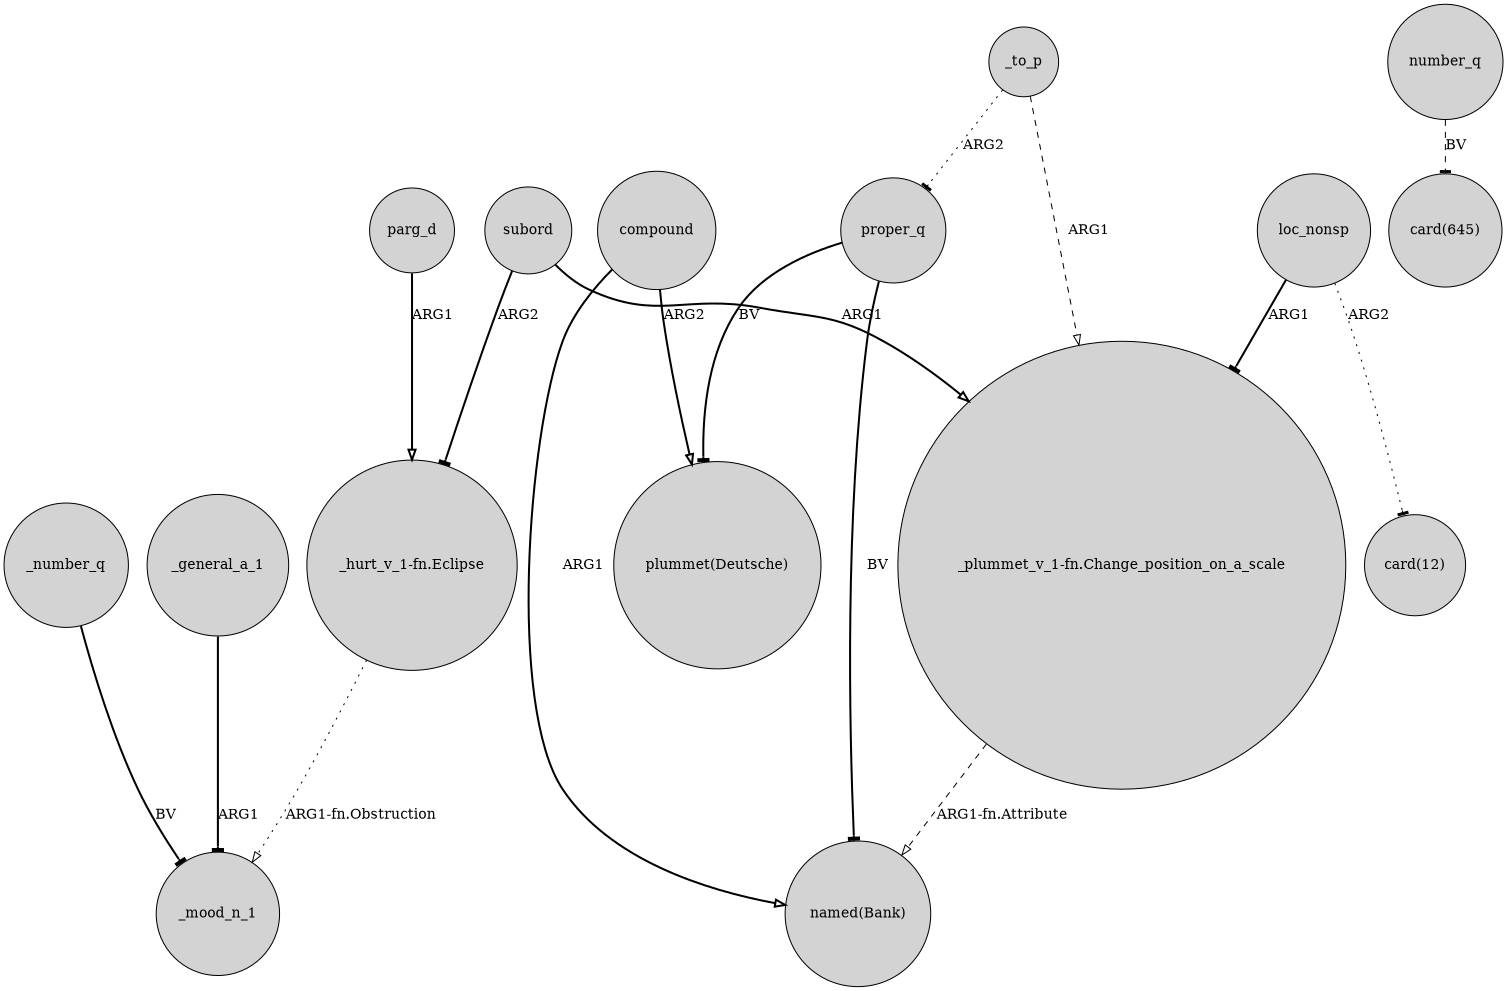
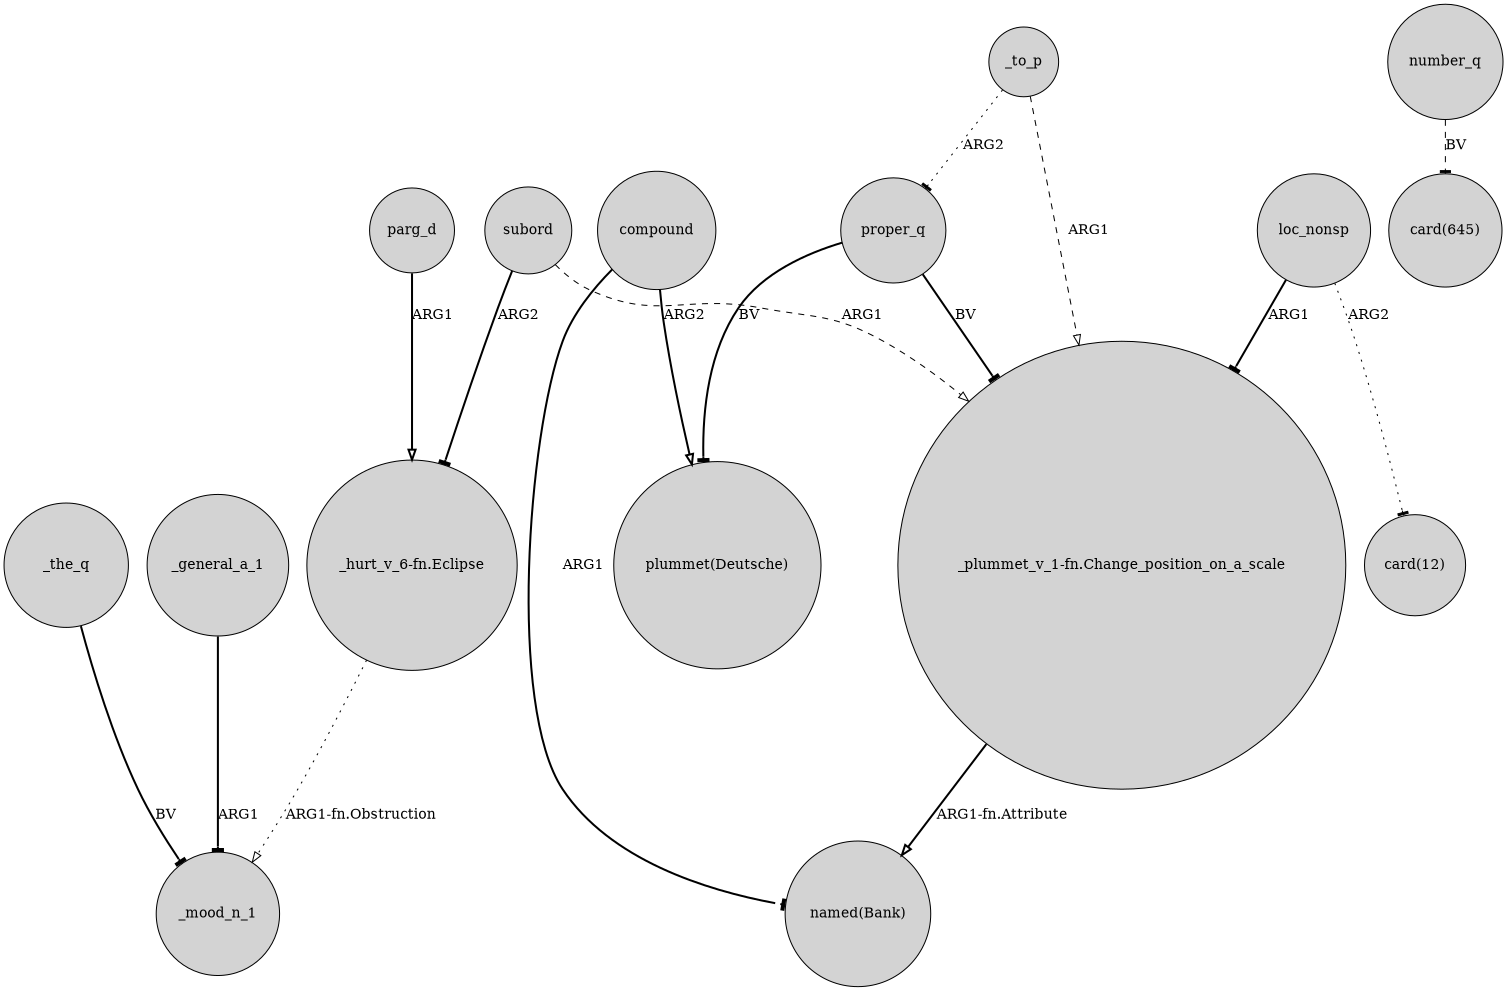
  digraph {
    node [shape=circle style=filled]
    edge [arrowhead=tee style=bold]
-   _the_q [label=_number_q]
+   _the_q
    _mood_n_1
    n3 [label="plummet(Deutsche)"]
    compound
    "named(Bank)"
    parg_d
-   "_hurt_v_1-fn.Eclipse"
+   "_hurt_v_1-fn.Eclipse" [label="_hurt_v_6-fn.Eclipse"]
    _general_a_1
    _to_p
    "_plummet_v_1-fn.Change_position_on_a_scale"
    proper_q
    subord
    number_q
    "card(645)"
    loc_nonsp
    "card(12)"
    _the_q -> _mood_n_1 [label=BV]
    compound -> n3 [arrowhead=onormal label=ARG2]
-   compound -> "named(Bank)" [arrowhead=onormal label=ARG1]
+   compound -> "named(Bank)" [label=ARG1]
    parg_d -> "_hurt_v_1-fn.Eclipse" [arrowhead=onormal label=ARG1]
    "_hurt_v_1-fn.Eclipse" -> _mood_n_1 [arrowhead=onormal label="ARG1-fn.Obstruction" style=dotted]
    _general_a_1 -> _mood_n_1 [label=ARG1]
    _to_p -> "_plummet_v_1-fn.Change_position_on_a_scale" [arrowhead=onormal label=ARG1 style=dashed]
    _to_p -> proper_q [label=ARG2 style=dotted]
-   "_plummet_v_1-fn.Change_position_on_a_scale" -> "named(Bank)" [arrowhead=onormal label="ARG1-fn.Attribute" style=dashed]
+   "_plummet_v_1-fn.Change_position_on_a_scale" -> "named(Bank)" [arrowhead=onormal label="ARG1-fn.Attribute"]
    proper_q -> n3 [label=BV]
-   proper_q -> "named(Bank)" [label=BV]
+   proper_q -> "_plummet_v_1-fn.Change_position_on_a_scale" [label=BV]
    subord -> "_hurt_v_1-fn.Eclipse" [label=ARG2]
-   subord -> "_plummet_v_1-fn.Change_position_on_a_scale" [arrowhead=onormal label=ARG1]
+   subord -> "_plummet_v_1-fn.Change_position_on_a_scale" [arrowhead=onormal label=ARG1 style=dashed]
    number_q -> "card(645)" [label=BV style=dashed]
    loc_nonsp -> "_plummet_v_1-fn.Change_position_on_a_scale" [label=ARG1]
    loc_nonsp -> "card(12)" [label=ARG2 style=dotted]
  }
